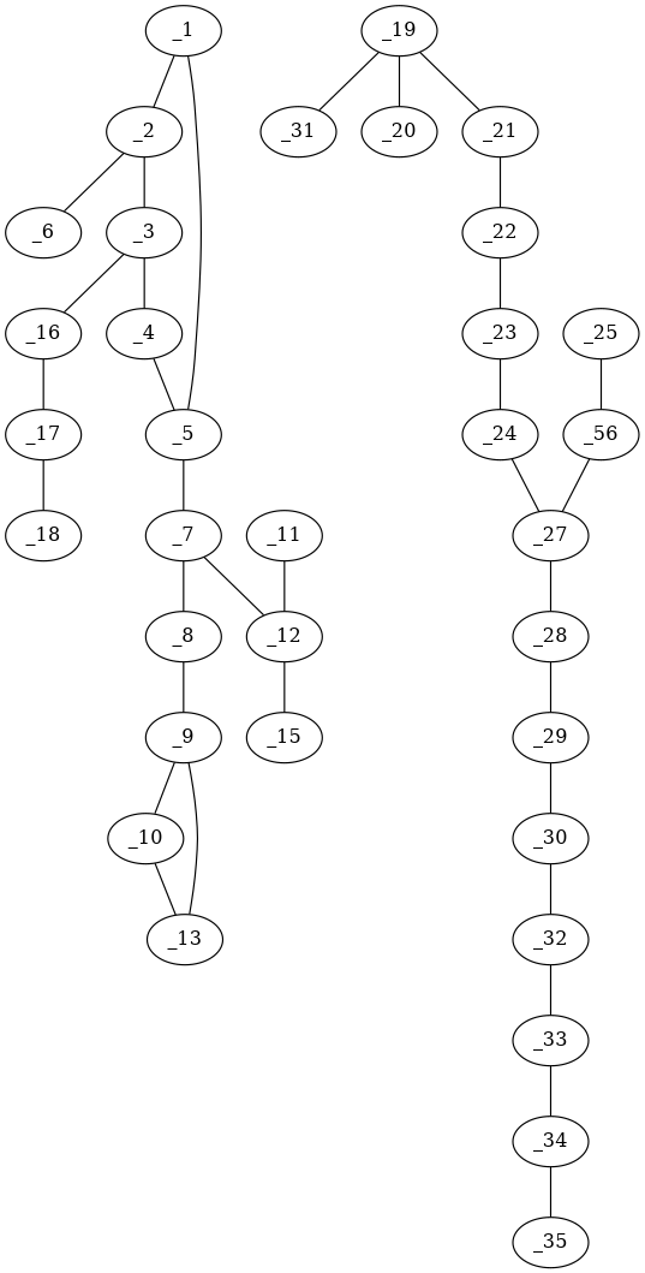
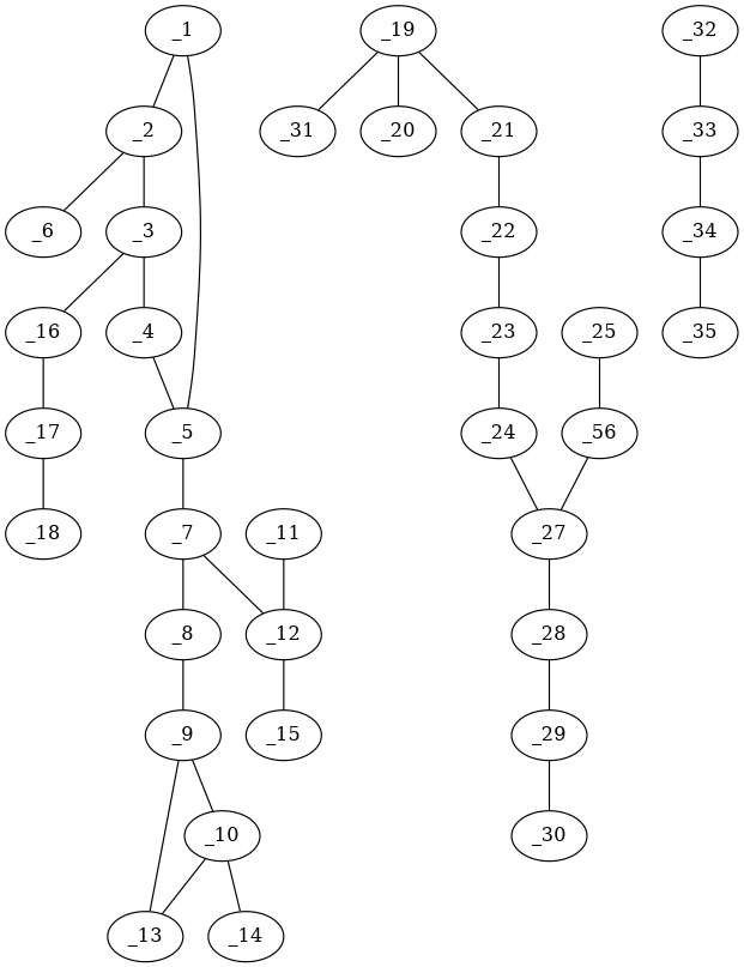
  graph {
    node [charge=0 chem=1 symbol="C  " x=15.7462 y=-1.4041]
    edge [valence=1]
    _1 [chem=2 symbol="O  " x=14.9372]
    _2 [x=15.2462 y=-0.4531]
    _5 [y=-1.9919]
    _3 [x=16.2462 y=-0.4531]
    _6 [x=14.6584 y=0.356]
    _7 [chem=4 symbol="N  " y=-2.9919]
    _4 [x=16.5552]
    _16 [chem=4 symbol="N  " x=16.834 y=0.3559]
    _8 [x=16.6122 y=-3.4919]
    _12 [x=14.8802 y=-3.4919]
    _17 [charge=1 chem=4 symbol="N  " x=17.8285 y=0.2514]
    _31 [chem=2 symbol="O  " x=13.6639 y=0.2514]
    _18 [charge=-1 chem=4 symbol="N  " x=18.823 y=0.1469]
    _9 [x=16.6122 y=-4.4919]
    _15 [chem=2 symbol="O  " x=14.0142 y=-2.9919]
    _10 [y=-4.9919]
    _13 [x=17.4782 y=-4.9919]
+   _14 [chem=2 symbol="O  " y=-5.9919]
    _11 [chem=4 symbol="N  " x=14.8802 y=-4.4919]
    _19 [x=13.0761 y=1.0604]
    _20 [chem=2 symbol="O  " x=13.4829 y=1.974]
    _21 [x=12.0816 y=0.9559]
    _22 [x=11.4938 y=1.7649]
    _23 [x=10.4993 y=1.6604]
    _24 [x=9.9115 y=2.4694]
    _27 [x=7.3347 y=3.0694]
    _25 [x=8.917 y=2.3649]
    n28 [label=_56 x=8.3292 y=3.1739]
    _28 [x=6.7469 y=3.8784]
    _29 [x=5.7524 y=3.7739]
    _30 [x=5.1646 y=4.5829]
    _32 [x=4.1701 y=4.4784]
    _33 [chem=5 symbol="S  " x=3.5823 y=5.2874]
    _34 [x=2.5878 y=5.1829]
    _35 [x=2 y=5.9919]
    _1 -- _2
    _1 -- _5
    _2 -- _3
    _2 -- _6
    _5 -- _7
    _3 -- _4
    _3 -- _16
    _7 -- _8
    _7 -- _12
    _4 -- _5
    _16 -- _17 [valence=2]
    _8 -- _9 [valence=2]
    _12 -- _15 [valence=2]
    _17 -- _18 [valence=2]
    _9 -- _10
    _9 -- _13
    _10 -- _13
+   _10 -- _14 [valence=2]
    _11 -- _12
    _19 -- _31
    _19 -- _20 [valence=2]
    _19 -- _21
    _21 -- _22
    _22 -- _23
    _23 -- _24
    _24 -- _27
    _27 -- _28
    _25 -- n28
    n28 -- _27
    _28 -- _29
    _29 -- _30
-   _30 -- _32
    _32 -- _33
    _33 -- _34
    _34 -- _35
  }
